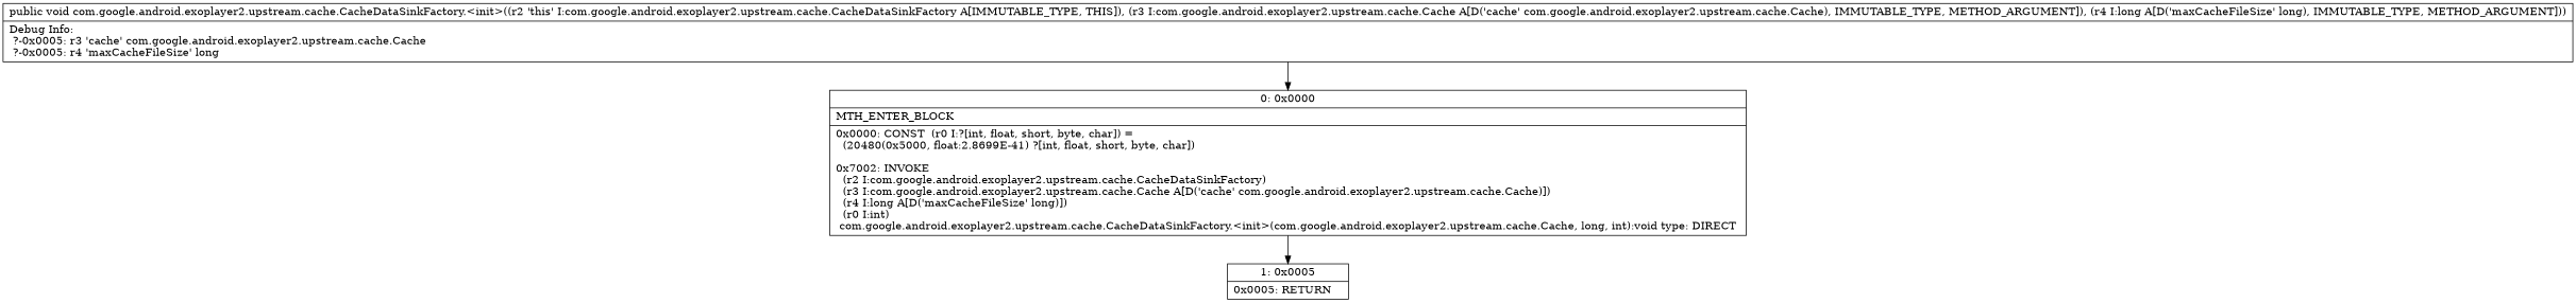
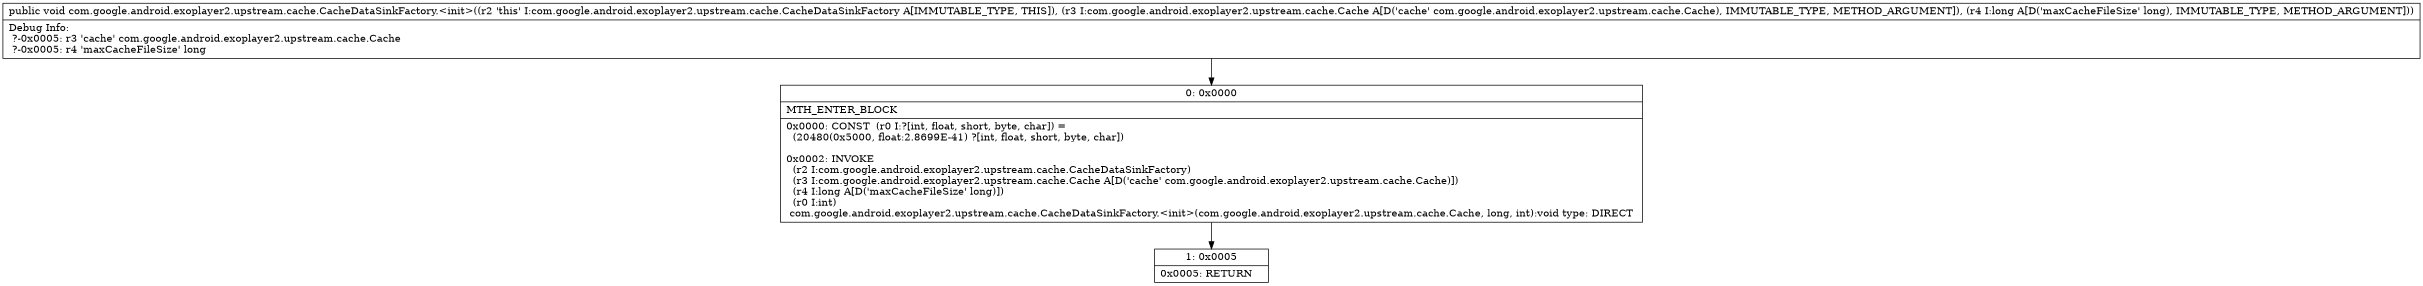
  digraph {
    node [shape=record]
-   n1 [label="{0\:\ 0x0000|MTH_ENTER_BLOCK\l|0x0000: CONST  (r0 I:?[int, float, short, byte, char]) = \l  (20480(0x5000, float:2.8699E\-41) ?[int, float, short, byte, char])\l \l0x7002: INVOKE  \l  (r2 I:com.google.android.exoplayer2.upstream.cache.CacheDataSinkFactory)\l  (r3 I:com.google.android.exoplayer2.upstream.cache.Cache A[D('cache' com.google.android.exoplayer2.upstream.cache.Cache)])\l  (r4 I:long A[D('maxCacheFileSize' long)])\l  (r0 I:int)\l com.google.android.exoplayer2.upstream.cache.CacheDataSinkFactory.\<init\>(com.google.android.exoplayer2.upstream.cache.Cache, long, int):void type: DIRECT \l}"]
+   n1 [label="{0\:\ 0x0000|MTH_ENTER_BLOCK\l|0x0000: CONST  (r0 I:?[int, float, short, byte, char]) = \l  (20480(0x5000, float:2.8699E\-41) ?[int, float, short, byte, char])\l \l0x0002: INVOKE  \l  (r2 I:com.google.android.exoplayer2.upstream.cache.CacheDataSinkFactory)\l  (r3 I:com.google.android.exoplayer2.upstream.cache.Cache A[D('cache' com.google.android.exoplayer2.upstream.cache.Cache)])\l  (r4 I:long A[D('maxCacheFileSize' long)])\l  (r0 I:int)\l com.google.android.exoplayer2.upstream.cache.CacheDataSinkFactory.\<init\>(com.google.android.exoplayer2.upstream.cache.Cache, long, int):void type: DIRECT \l}"]
    n2 [label="{1\:\ 0x0005|0x0005: RETURN   \l}"]
    n3 [label="{public void com.google.android.exoplayer2.upstream.cache.CacheDataSinkFactory.\<init\>((r2 'this' I:com.google.android.exoplayer2.upstream.cache.CacheDataSinkFactory A[IMMUTABLE_TYPE, THIS]), (r3 I:com.google.android.exoplayer2.upstream.cache.Cache A[D('cache' com.google.android.exoplayer2.upstream.cache.Cache), IMMUTABLE_TYPE, METHOD_ARGUMENT]), (r4 I:long A[D('maxCacheFileSize' long), IMMUTABLE_TYPE, METHOD_ARGUMENT]))  | Debug Info:\l  ?\-0x0005: r3 'cache' com.google.android.exoplayer2.upstream.cache.Cache\l  ?\-0x0005: r4 'maxCacheFileSize' long\l}"]
    n1 -> n2
    n3 -> n1
  }
